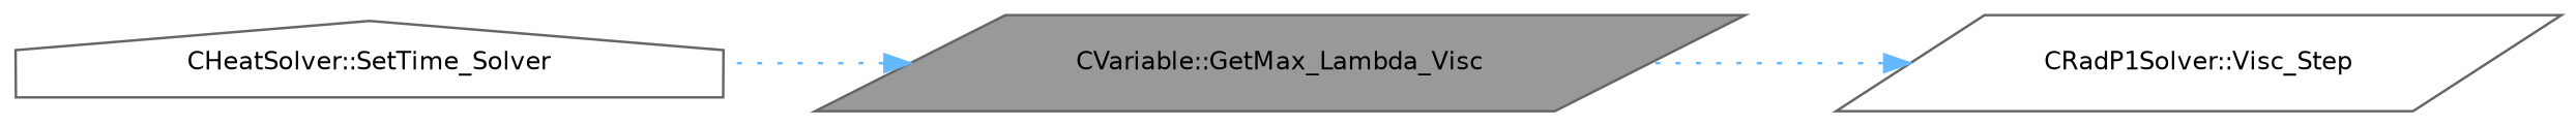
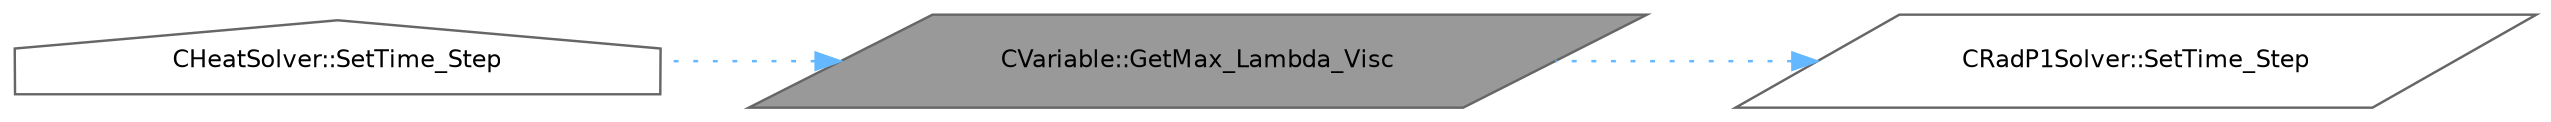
  digraph {
    rankdir=RL
    node [color=grey40 fillcolor=white fontname=Helvetica fontsize=10 shape=parallelogram style=filled]
    edge [color=steelblue1 dir=back fontname=Helvetica fontsize=10 labelfontname=Helvetica labelfontsize=10 style=dotted]
    n1 [color=gray40 fillcolor=grey60 fontcolor=black height=0.2 label="CVariable::GetMax_Lambda_Visc" width=0.4]
-   n2 [height=0.2 label="CHeatSolver::SetTime_Solver" shape=house width=0.4]
-   n3 [height=0.2 label="CRadP1Solver::Visc_Step" width=0.4]
+   n2 [height=0.2 label="CHeatSolver::SetTime_Step" shape=house width=0.4]
+   n3 [height=0.2 label="CRadP1Solver::SetTime_Step" width=0.4]
    n1 -> n2
    n3 -> n1
  }
